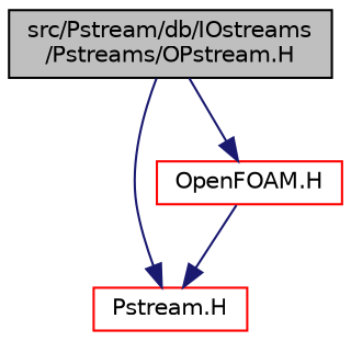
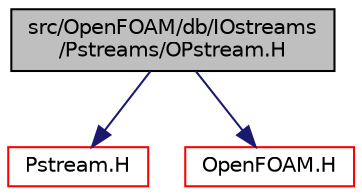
  digraph {
    node [color=red fontname=Helvetica fontsize=10 shape=record]
    edge [color=midnightblue fontname=Helvetica fontsize=10 labelfontname=Helvetica labelfontsize=10 style=solid]
-   n1 [color=black fillcolor=grey75 fontcolor=black height=0.2 label="src/Pstream/db/IOstreams\l/Pstreams/OPstream.H" style=filled width=0.4]
+   n1 [color=black fillcolor=grey75 fontcolor=black height=0.2 label="src/OpenFOAM/db/IOstreams\l/Pstreams/OPstream.H" style=filled width=0.4]
    n2 [height=0.2 label="Pstream.H" width=0.4]
    n3 [height=0.2 label="OpenFOAM.H" width=0.4]
    n1 -> n2
    n1 -> n3
-   n3 -> n2
  }
